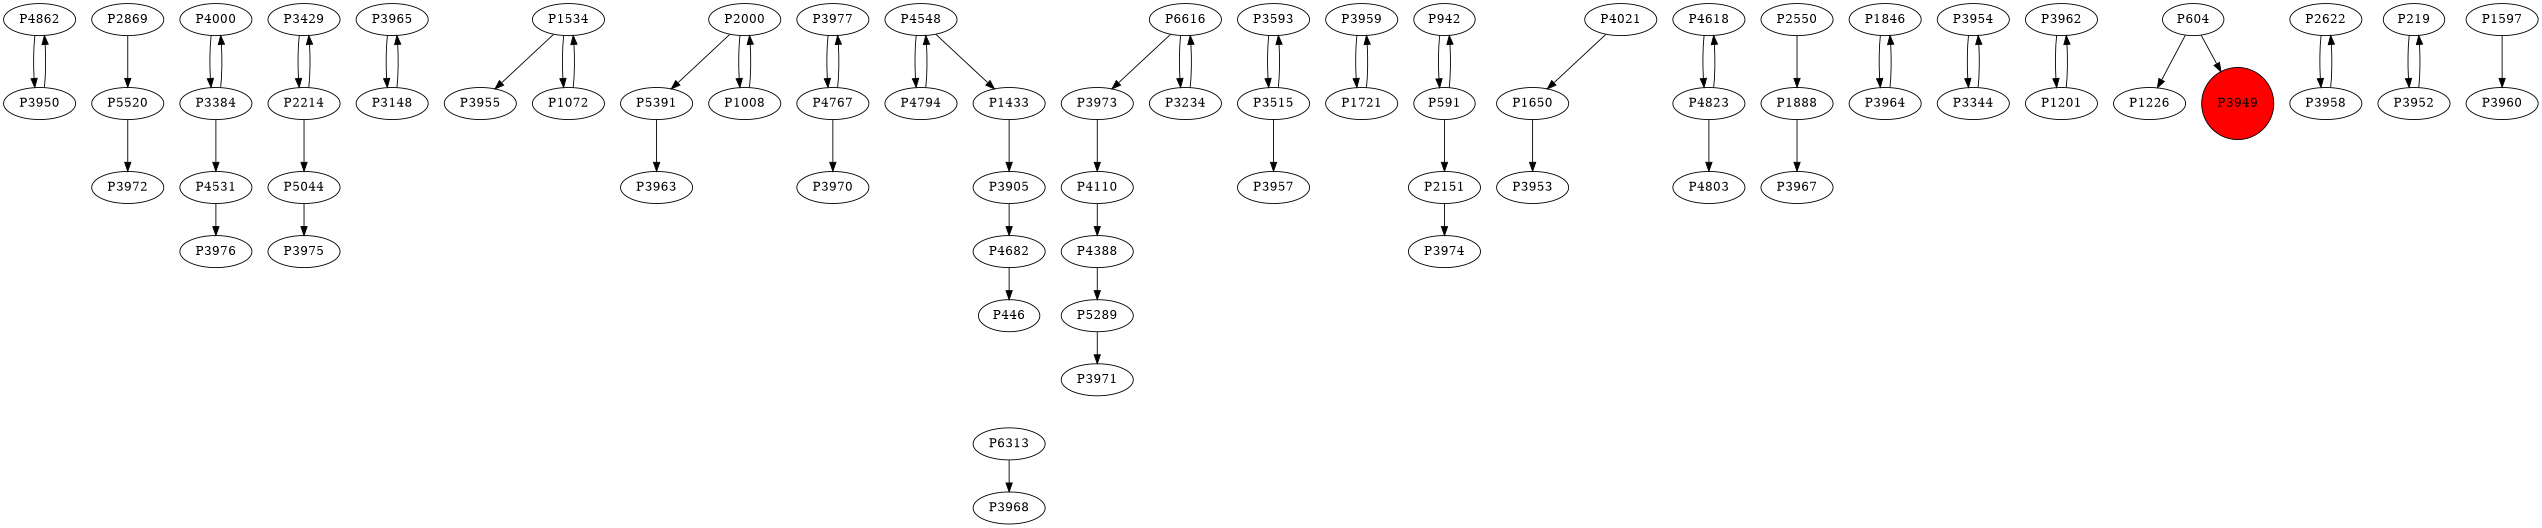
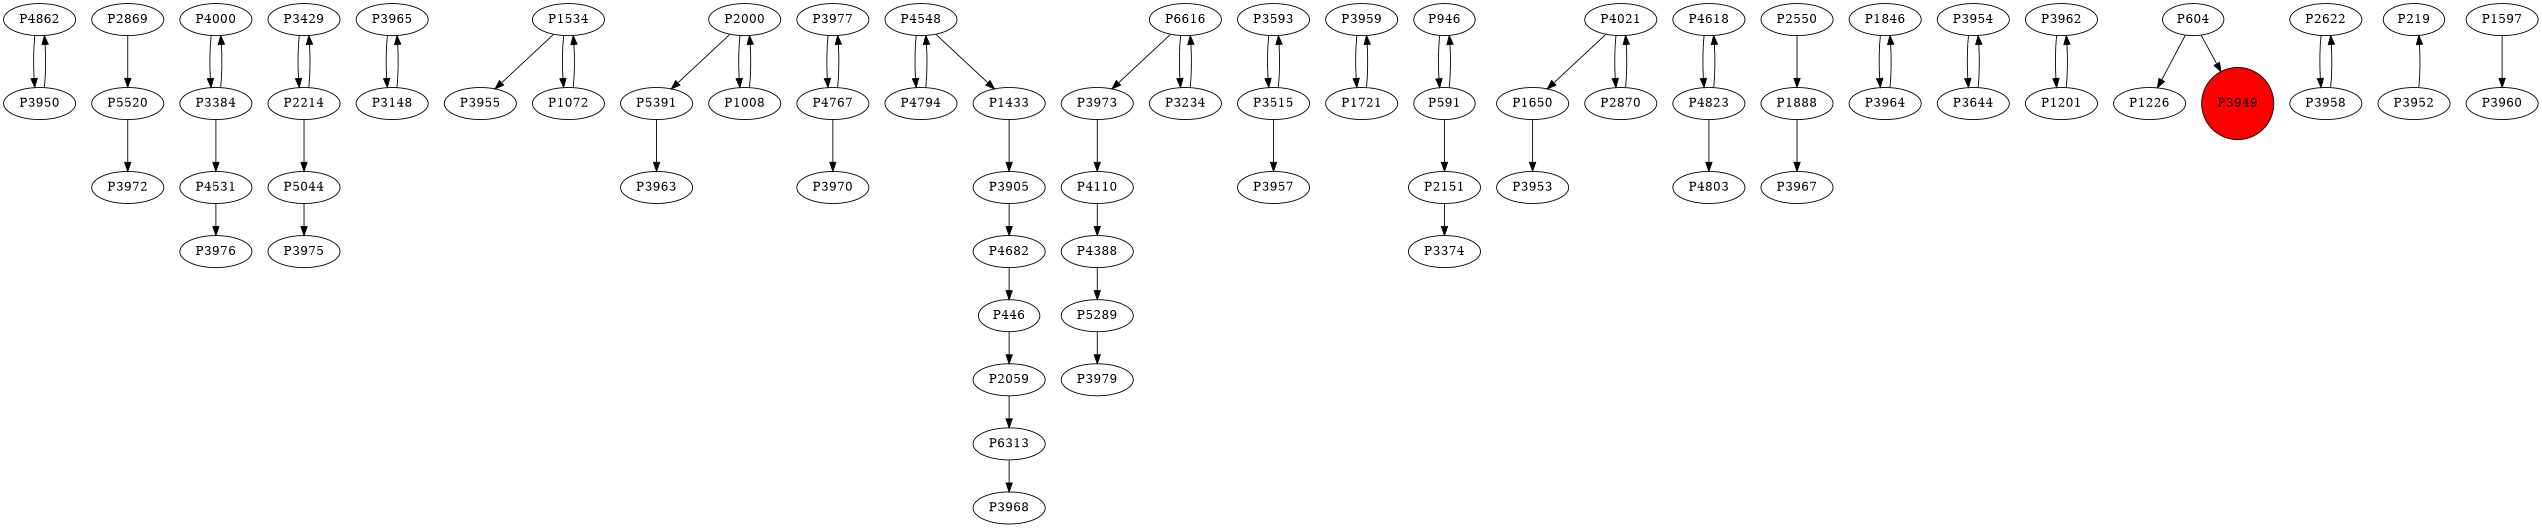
  digraph {
    P4862
    P3950
    P5520
    P3972
    P4000
    P3384
    P4531
    P3976
    P3429
    P2214
    P5044
    P3975
    P3965
    P3148
    P1534
    P3955
    P1072
    P5391
    P3963
    P3977
    P4767
    P3970
    n23 [label=P3905]
    P4682
    P446
+   P2059
    P4388
    P5289
-   P3971
+   P3971 [label=P3979]
    P4110
    P6616
    P3973
    P3234
    P2869
    P3593
    P3515
    P3957
    P3959
    P1721
-   P942
+   P942 [label=P946]
    P591
    P2151
-   P3974
+   P3974 [label=P3374]
    P4794
    P4548
    P1433
    P6313
    P3968
    P4021
    P1650
+   P2870
    P3953
    n53 [label=P4618]
    P4823
    P4803
    P1888
    P3967
    P1846
    P3964
    n60 [label=P2000]
    P1008
    P3954
-   P3644 [label=P3344]
+   P3644
    P3962
    P1201
    P604
    P1226
    P3949 [fillcolor=red shape=circle style=filled]
    P2622
    P3958
    P2550
    P219
    P3952
    P1597
    P3960
    P4862 -> P3950
    P3950 -> P4862
    P5520 -> P3972
    P4000 -> P3384
    P3384 -> P4000
    P3384 -> P4531
    P4531 -> P3976
    P3429 -> P2214
    P2214 -> P3429
    P2214 -> P5044
    P5044 -> P3975
    P3965 -> P3148
    P3148 -> P3965
    P1534 -> P3955
    P1534 -> P1072
    P1072 -> P1534
    P5391 -> P3963
    P3977 -> P4767
    P4767 -> P3977
    P4767 -> P3970
    n23 -> P4682
    P4682 -> P446
+   P446 -> P2059
+   P2059 -> P6313
    P4388 -> P5289
    P5289 -> P3971
    P4110 -> P4388
    P6616 -> P3973
    P6616 -> P3234
    P3973 -> P4110
    P3234 -> P6616
    P2869 -> P5520
    P3593 -> P3515
    P3515 -> P3593
    P3515 -> P3957
    P3959 -> P1721
    P1721 -> P3959
    P942 -> P591
    P591 -> P942
    P591 -> P2151
    P2151 -> P3974
    P4794 -> P4548
    P4548 -> P4794
    P4548 -> P1433
    P1433 -> n23
    P6313 -> P3968
    P4021 -> P1650
+   P4021 -> P2870
    P1650 -> P3953
+   P2870 -> P4021
    n53 -> P4823
    P4823 -> n53
    P4823 -> P4803
    P1888 -> P3967
    P1846 -> P3964
    P3964 -> P1846
    n60 -> P5391
    n60 -> P1008
    P1008 -> n60
    P3954 -> P3644
    P3644 -> P3954
    P3962 -> P1201
    P1201 -> P3962
    P604 -> P1226
    P604 -> P3949
    P2622 -> P3958
    P3958 -> P2622
    P2550 -> P1888
-   P219 -> P3952
    P3952 -> P219
    P1597 -> P3960
  }
